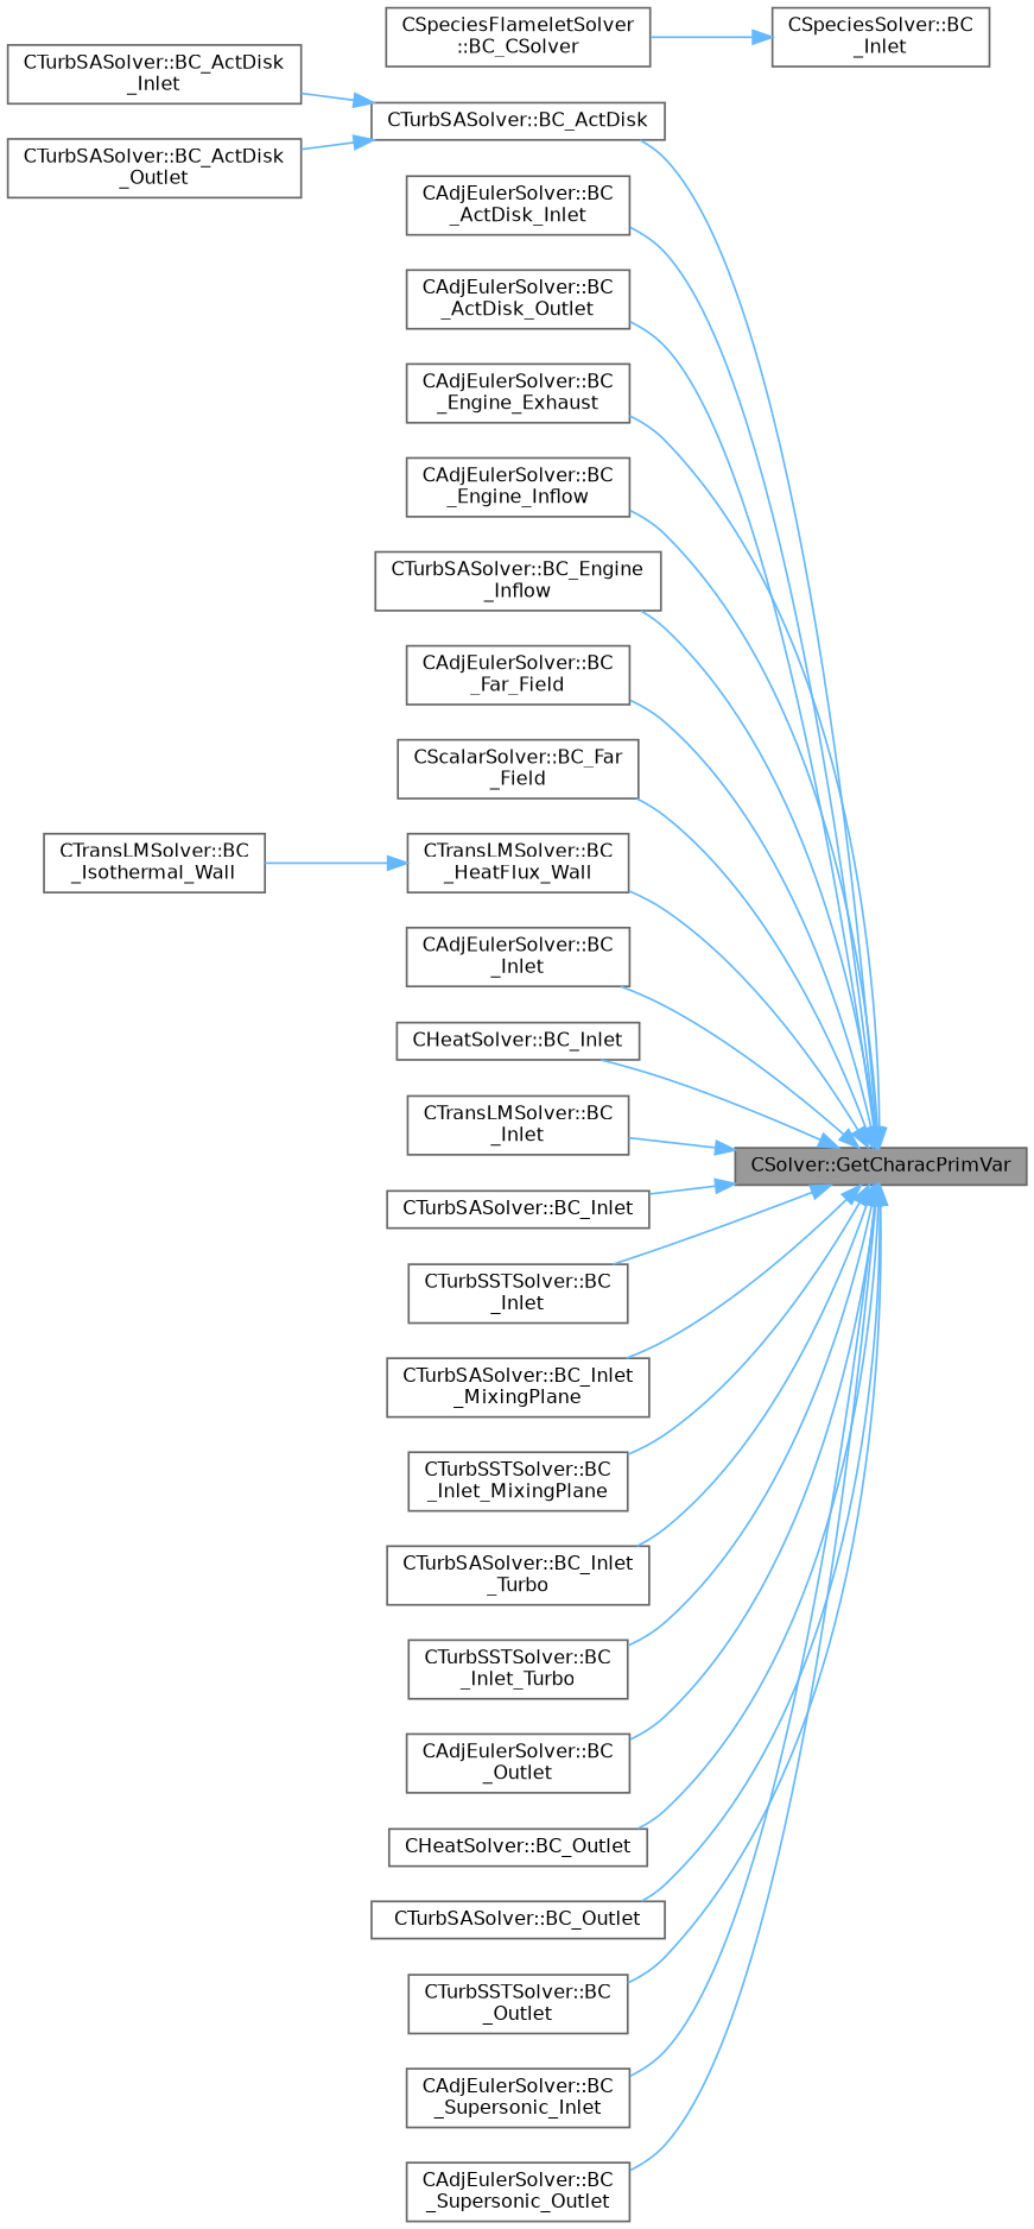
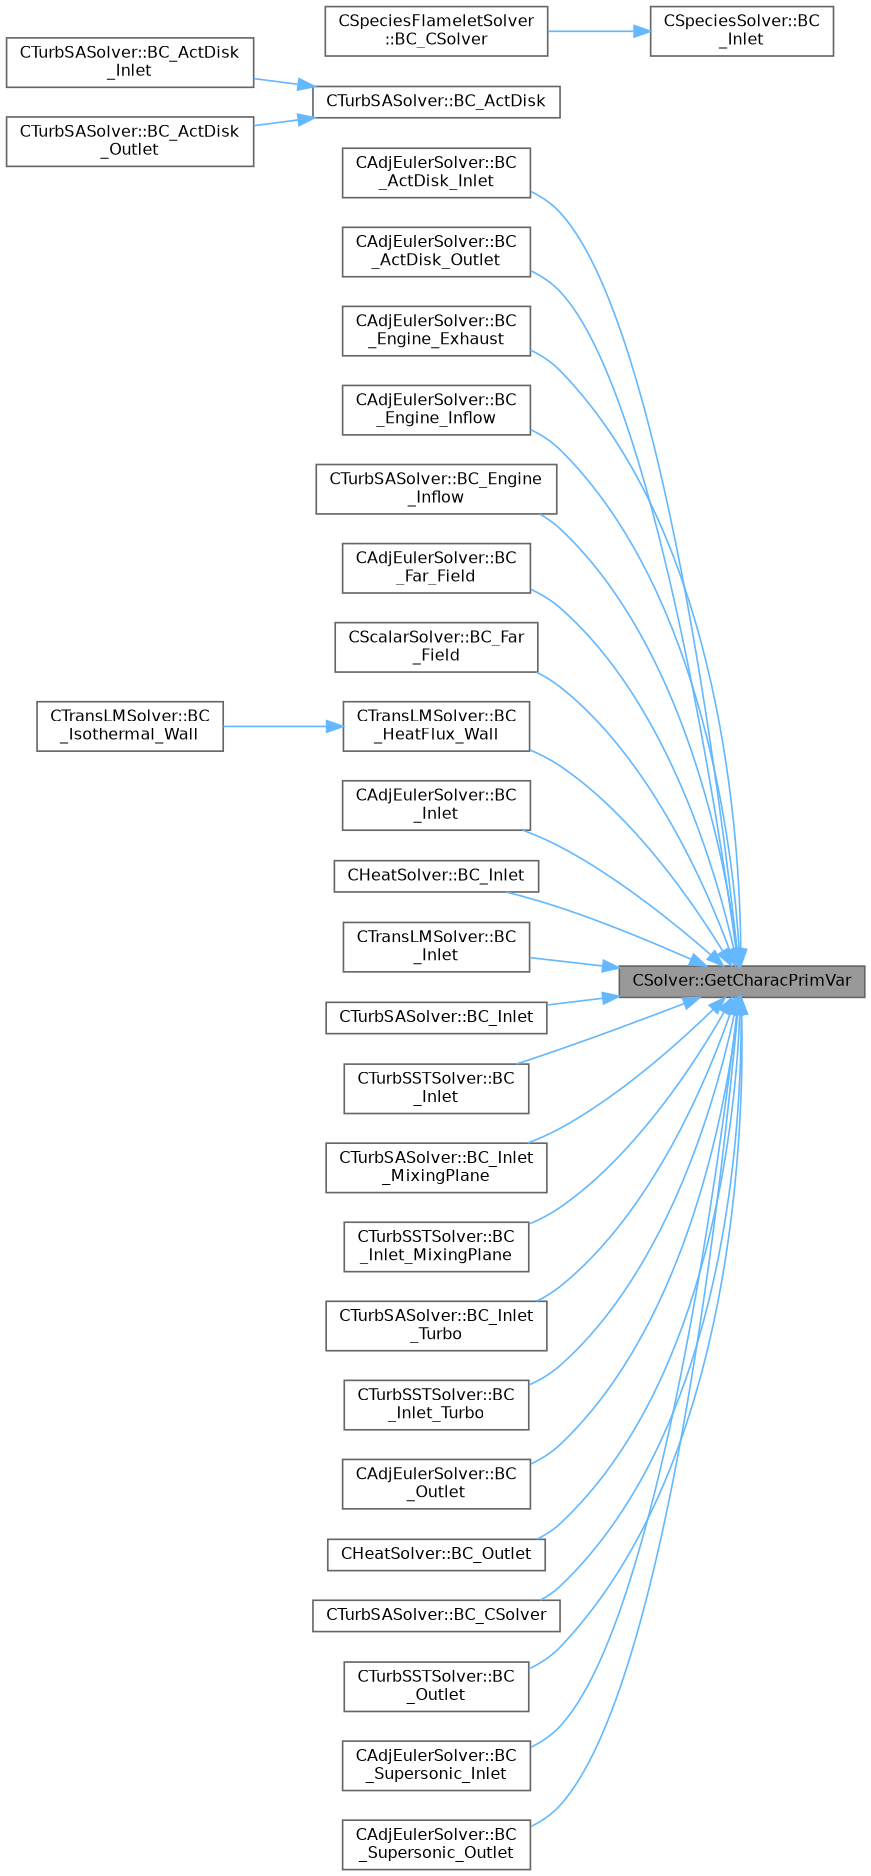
  digraph {
    rankdir=RL
    node [color=grey40 fillcolor=white fontname=Helvetica fontsize=10 shape=box style=filled]
    edge [color=steelblue1 dir=back fontname=Helvetica fontsize=10 labelfontname=Helvetica labelfontsize=10 style=solid]
    n1 [color=gray40 fillcolor=grey60 fontcolor=black height=0.2 label="CSolver::GetCharacPrimVar" width=0.4]
    n2 [height=0.2 label="CTurbSASolver::BC_ActDisk" width=0.4]
    n3 [height=0.2 label="CAdjEulerSolver::BC\l_ActDisk_Inlet" width=0.4]
    n4 [height=0.2 label="CAdjEulerSolver::BC\l_ActDisk_Outlet" width=0.4]
    n5 [height=0.2 label="CAdjEulerSolver::BC\l_Engine_Exhaust" width=0.4]
    n6 [height=0.2 label="CAdjEulerSolver::BC\l_Engine_Inflow" width=0.4]
    n7 [height=0.2 label="CTurbSASolver::BC_Engine\l_Inflow" width=0.4]
    n8 [height=0.2 label="CAdjEulerSolver::BC\l_Far_Field" width=0.4]
    n9 [height=0.2 label="CScalarSolver::BC_Far\l_Field" width=0.4]
    n10 [height=0.2 label="CTransLMSolver::BC\l_HeatFlux_Wall" width=0.4]
    n11 [height=0.2 label="CAdjEulerSolver::BC\l_Inlet" width=0.4]
    n12 [height=0.2 label="CHeatSolver::BC_Inlet" width=0.4]
    n13 [height=0.2 label="CTransLMSolver::BC\l_Inlet" width=0.4]
    n14 [height=0.2 label="CTurbSASolver::BC_Inlet" width=0.4]
    n15 [height=0.2 label="CTurbSSTSolver::BC\l_Inlet" width=0.4]
    n16 [height=0.2 label="CTurbSASolver::BC_Inlet\l_MixingPlane" width=0.4]
    n17 [height=0.2 label="CTurbSSTSolver::BC\l_Inlet_MixingPlane" width=0.4]
    n18 [height=0.2 label="CTurbSASolver::BC_Inlet\l_Turbo" width=0.4]
    n19 [height=0.2 label="CTurbSSTSolver::BC\l_Inlet_Turbo" width=0.4]
    n20 [height=0.2 label="CAdjEulerSolver::BC\l_Outlet" width=0.4]
    n21 [height=0.2 label="CHeatSolver::BC_Outlet" width=0.4]
-   n22 [height=0.2 label="CTurbSASolver::BC_Outlet" width=0.4]
+   n22 [height=0.2 label="CTurbSASolver::BC_CSolver" width=0.4]
    n23 [height=0.2 label="CTurbSSTSolver::BC\l_Outlet" width=0.4]
    n24 [height=0.2 label="CAdjEulerSolver::BC\l_Supersonic_Inlet" width=0.4]
    n25 [height=0.2 label="CAdjEulerSolver::BC\l_Supersonic_Outlet" width=0.4]
    n26 [height=0.2 label="CTurbSASolver::BC_ActDisk\l_Inlet" width=0.4]
    n27 [height=0.2 label="CTurbSASolver::BC_ActDisk\l_Outlet" width=0.4]
    n28 [height=0.2 label="CTransLMSolver::BC\l_Isothermal_Wall" width=0.4]
    n29 [height=0.2 label="CSpeciesSolver::BC\l_Inlet" width=0.4]
    n30 [height=0.2 label="CSpeciesFlameletSolver\l::BC_CSolver" width=0.4]
-   n1 -> n2
    n1 -> n3
    n1 -> n4
    n1 -> n5
    n1 -> n6
    n1 -> n7
    n1 -> n8
    n1 -> n9
    n1 -> n10
    n1 -> n11
    n1 -> n12
    n1 -> n13
    n1 -> n14
    n1 -> n15
    n1 -> n16
    n1 -> n17
    n1 -> n18
    n1 -> n19
    n1 -> n20
    n1 -> n21
    n1 -> n22
    n1 -> n23
    n1 -> n24
    n1 -> n25
    n2 -> n26
    n2 -> n27
    n10 -> n28
    n29 -> n30
  }
